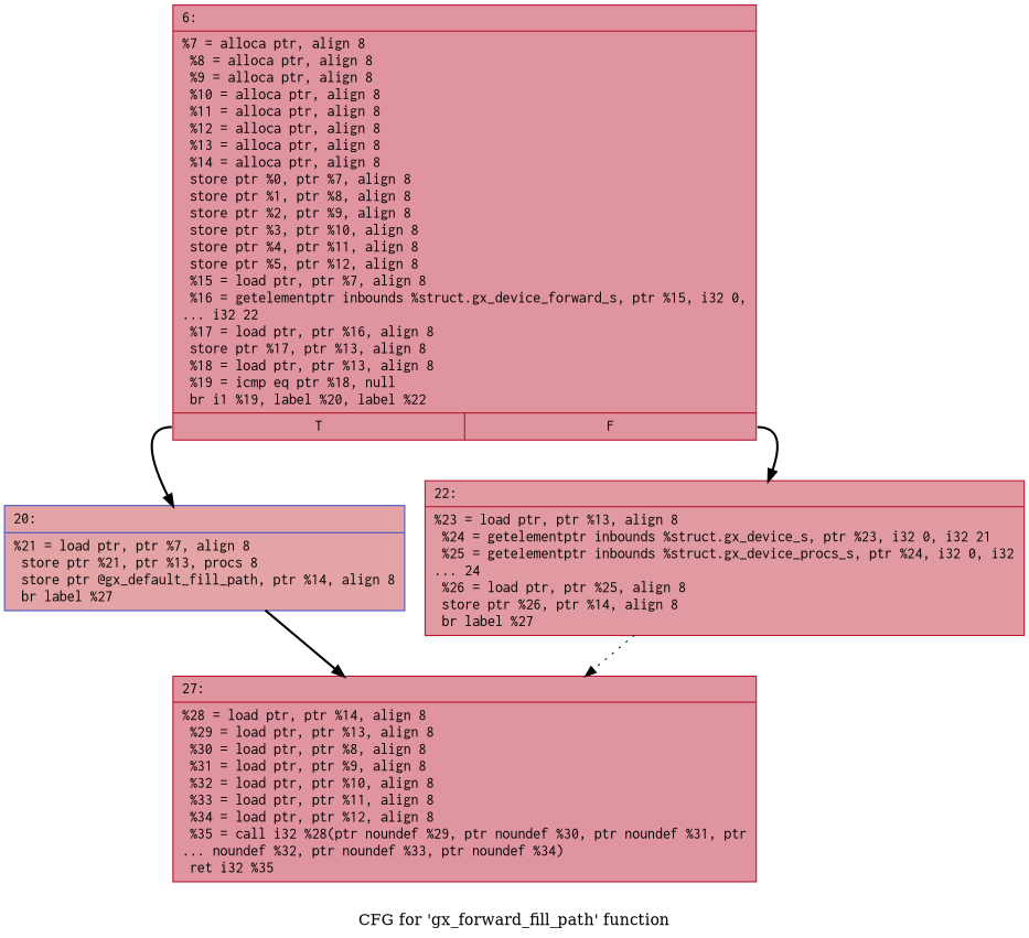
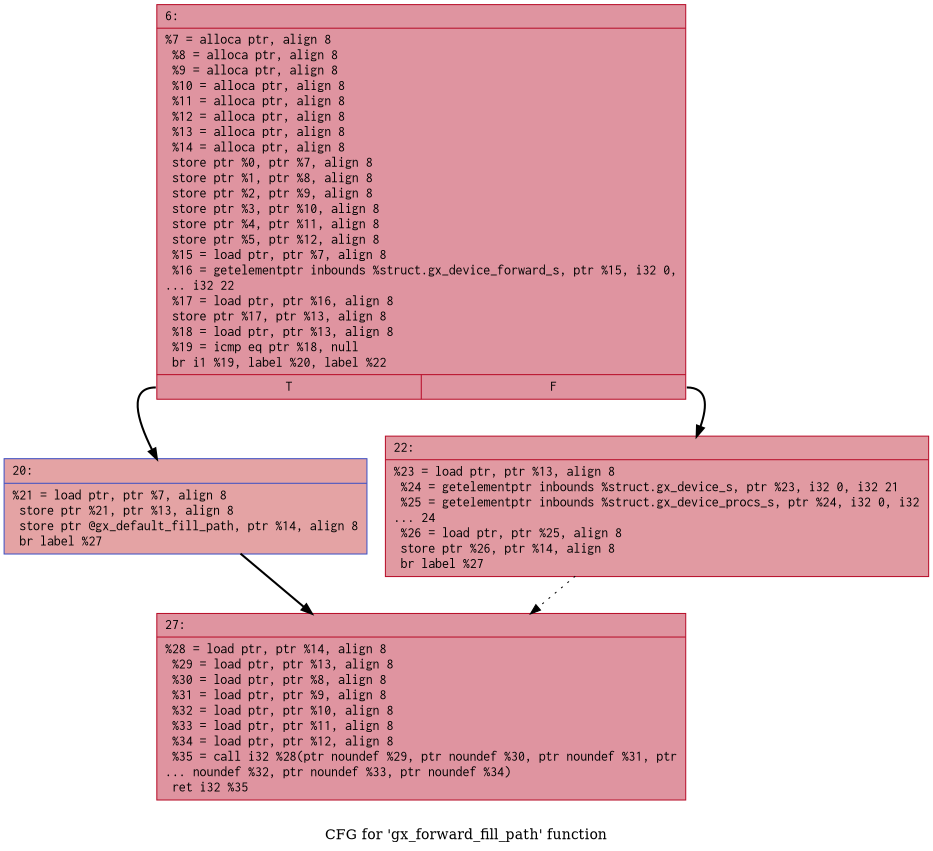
  digraph {
    label="CFG for 'gx_forward_fill_path' function"
    node [color="#b70d28ff" fillcolor="#b70d2870" fontname=Courier shape=record style=filled]
    edge [style=bold]
    n1 [label="{6:\l|  %7 = alloca ptr, align 8\l  %8 = alloca ptr, align 8\l  %9 = alloca ptr, align 8\l  %10 = alloca ptr, align 8\l  %11 = alloca ptr, align 8\l  %12 = alloca ptr, align 8\l  %13 = alloca ptr, align 8\l  %14 = alloca ptr, align 8\l  store ptr %0, ptr %7, align 8\l  store ptr %1, ptr %8, align 8\l  store ptr %2, ptr %9, align 8\l  store ptr %3, ptr %10, align 8\l  store ptr %4, ptr %11, align 8\l  store ptr %5, ptr %12, align 8\l  %15 = load ptr, ptr %7, align 8\l  %16 = getelementptr inbounds %struct.gx_device_forward_s, ptr %15, i32 0,\l... i32 22\l  %17 = load ptr, ptr %16, align 8\l  store ptr %17, ptr %13, align 8\l  %18 = load ptr, ptr %13, align 8\l  %19 = icmp eq ptr %18, null\l  br i1 %19, label %20, label %22\l|{<s0>T|<s1>F}}"]
-   n2 [color="#3d50c3ff" fillcolor="#c32e3170" label="{20:\l|  %21 = load ptr, ptr %7, align 8\l  store ptr %21, ptr %13, procs 8\l  store ptr @gx_default_fill_path, ptr %14, align 8\l  br label %27\l}"]
+   n2 [color="#3d50c3ff" fillcolor="#c32e3170" label="{20:\l|  %21 = load ptr, ptr %7, align 8\l  store ptr %21, ptr %13, align 8\l  store ptr @gx_default_fill_path, ptr %14, align 8\l  br label %27\l}"]
    n3 [fillcolor="#bb1b2c70" label="{22:\l|  %23 = load ptr, ptr %13, align 8\l  %24 = getelementptr inbounds %struct.gx_device_s, ptr %23, i32 0, i32 21\l  %25 = getelementptr inbounds %struct.gx_device_procs_s, ptr %24, i32 0, i32\l... 24\l  %26 = load ptr, ptr %25, align 8\l  store ptr %26, ptr %14, align 8\l  br label %27\l}"]
    n4 [label="{27:\l|  %28 = load ptr, ptr %14, align 8\l  %29 = load ptr, ptr %13, align 8\l  %30 = load ptr, ptr %8, align 8\l  %31 = load ptr, ptr %9, align 8\l  %32 = load ptr, ptr %10, align 8\l  %33 = load ptr, ptr %11, align 8\l  %34 = load ptr, ptr %12, align 8\l  %35 = call i32 %28(ptr noundef %29, ptr noundef %30, ptr noundef %31, ptr\l... noundef %32, ptr noundef %33, ptr noundef %34)\l  ret i32 %35\l}"]
    n1 -> n2 [tailport=s0]
    n1 -> n3 [tailport=s1]
    n2 -> n4
    n3 -> n4 [style=dotted]
  }
